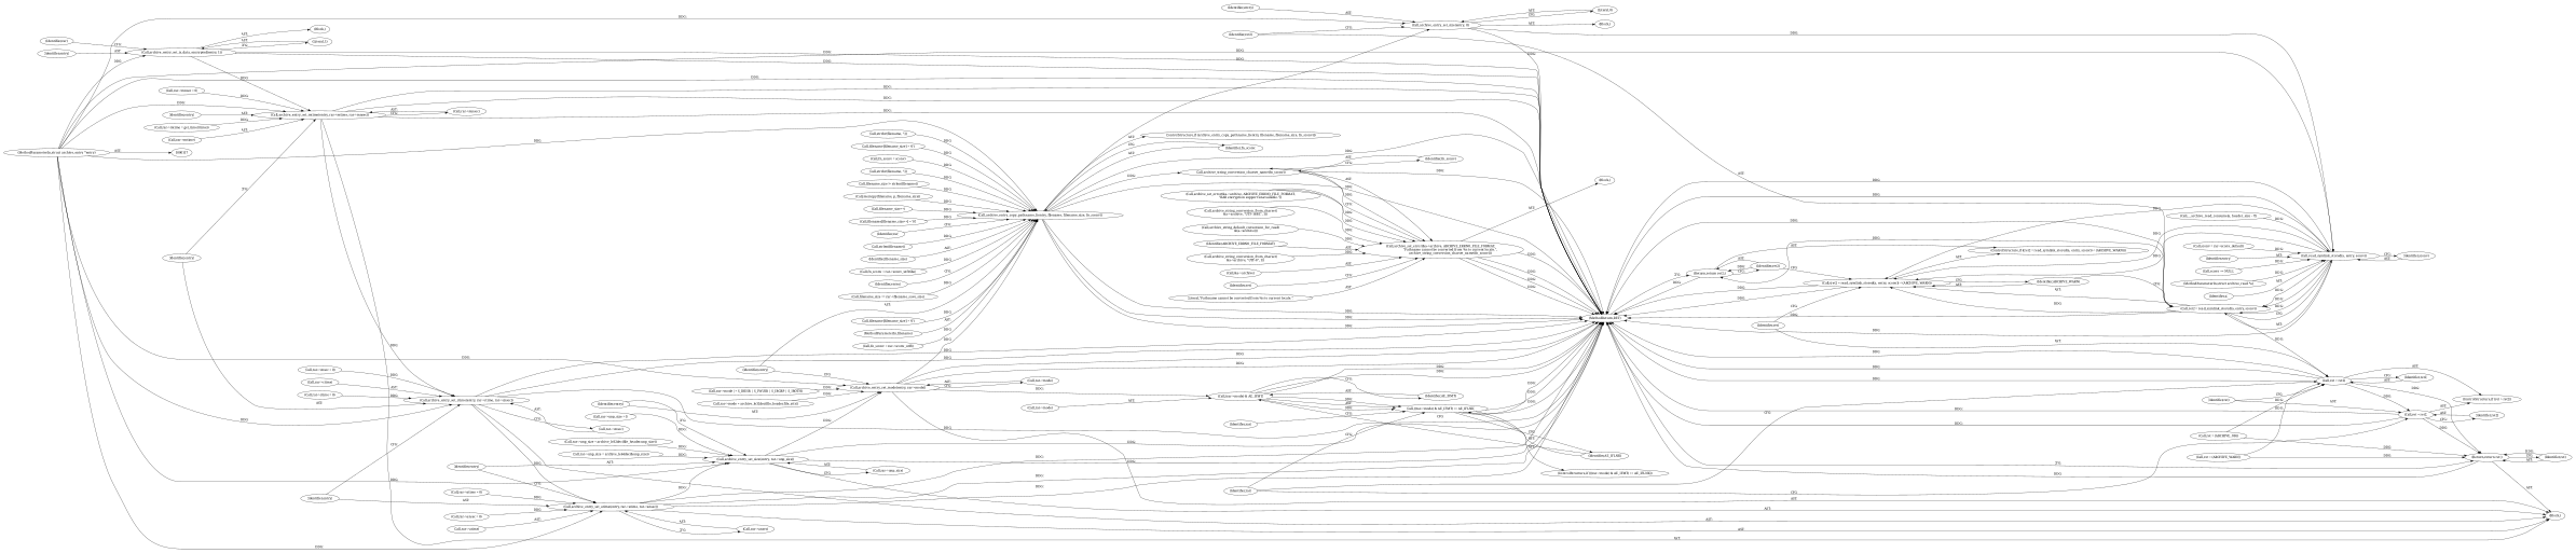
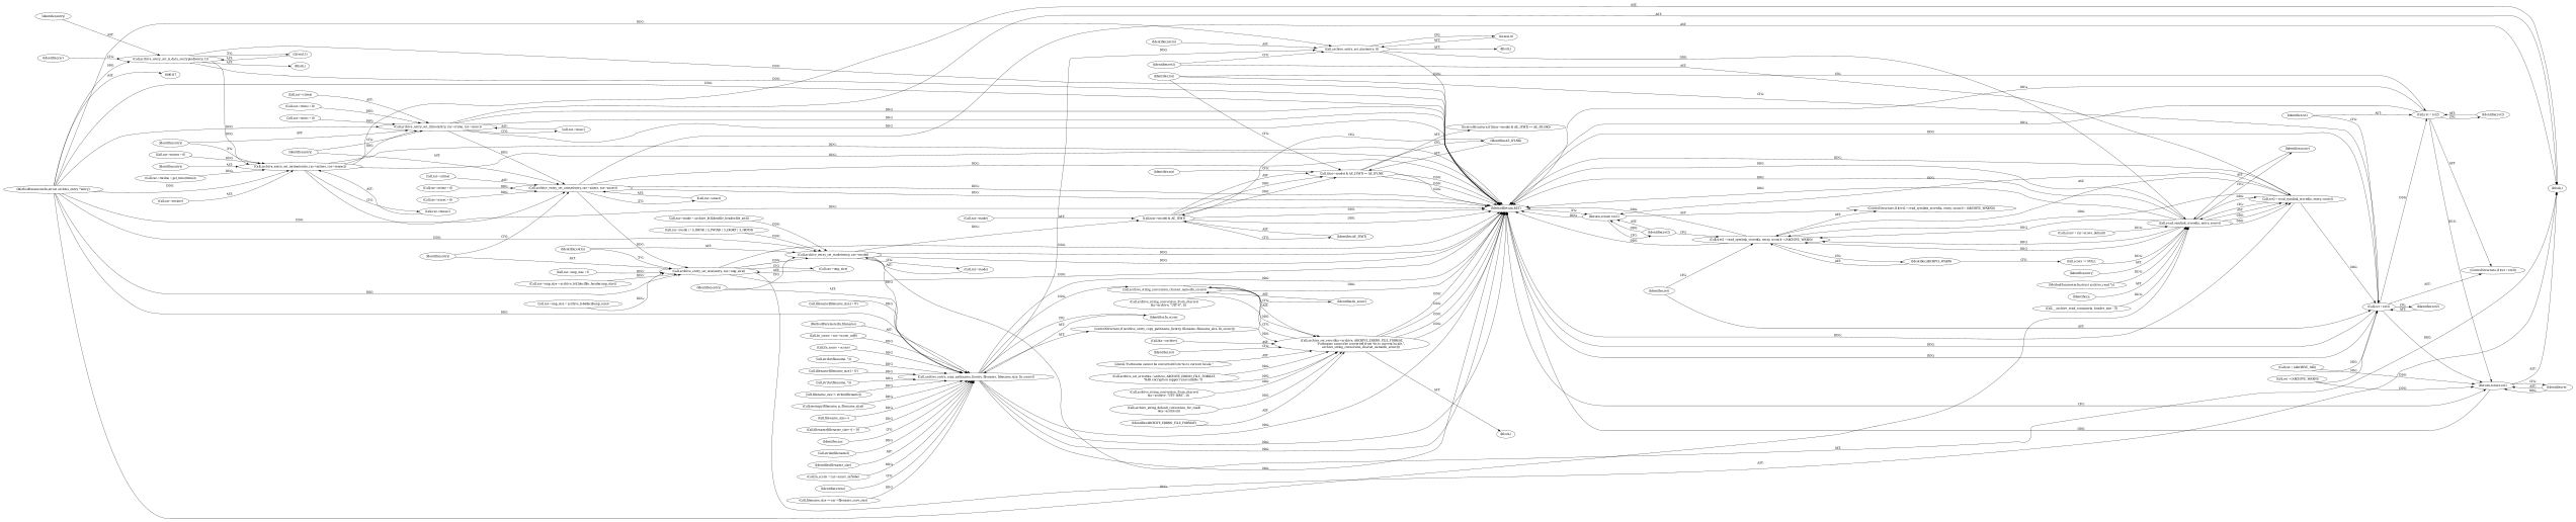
  digraph {
    fontname="Noto Serif"
    rankdir=LR
    node [fontname="Noto Serif"]
    edge [fontname="Noto Serif"]
    n1 [label="(Call,archive_entry_set_is_data_encrypted(entry, 1))"]
    n2 [label="(Call,archive_entry_set_mtime(entry, rar->mtime, rar->mnsec))"]
    n3 [label="(MethodReturn,RET)"]
    n4 [label="(Literal,1)"]
    n5 [label="(Block,)"]
    n6 [label="(Call,archive_entry_set_ctime(entry, rar->ctime, rar->cnsec))"]
    n7 [label="(Block,)"]
    n8 [label="(Call,rar->mnsec)"]
    n9 [label="(Return,return ret2;)"]
    n10 [label="(Return,return ret;)"]
    n11 [label="(MethodParameterIn,struct archive_entry *entry)"]
    n12 [label="(Call,archive_entry_set_atime(entry, rar->atime, rar->ansec))"]
    n13 [label="(Call,archive_entry_set_size(entry, rar->unp_size))"]
    n14 [label="(Call,archive_entry_set_mode(entry, rar->mode))"]
    n15 [label="(Call,archive_entry_copy_pathname_l(entry, filename, filename_size, fn_sconv))"]
    n16 [label="(Call,archive_entry_set_size(entry, 0))"]
    n17 [label="(Call,read_symlink_stored(a, entry, sconv))"]
    1000117
    n19 [label="(Call,rar->cnsec)"]
    n20 [label="(Call,rar->ansec)"]
    n21 [label="(Call,rar->unp_size)"]
    n22 [label="(Call,(rar->mode) & AE_IFMT)"]
    n23 [label="(Call,rar->mode)"]
    n24 [label="(Call,archive_string_conversion_charset_name(fn_sconv))"]
    n25 [label="(Identifier,fn_sconv)"]
    n26 [label="(ControlStructure,if (archive_entry_copy_pathname_l(entry, filename, filename_size, fn_sconv)))"]
    n27 [label="(Literal,0)"]
    n28 [label="(Block,)"]
    n29 [label="(Call,(ret2 = read_symlink_stored(a, entry, sconv)) < (ARCHIVE_WARN))"]
    n30 [label="(Call,ret2 = read_symlink_stored(a, entry, sconv))"]
    n31 [label="(Identifier,sconv)"]
    n32 [label="(Call,((rar->mode) & AE_IFMT) == AE_IFLNK)"]
    n33 [label="(Identifier,AE_IFMT)"]
    n34 [label="(Call,archive_set_error(&a->archive, ARCHIVE_ERRNO_FILE_FORMAT,\n                      \"Pathname cannot be converted from %s to current locale.\",\n                      archive_string_conversion_charset_name(fn_sconv)))"]
    n35 [label="(Identifier,fn_sconv)"]
    n36 [label="(Block,)"]
    n37 [label="(ControlStructure,if ((ret2 = read_symlink_stored(a, entry, sconv)) < (ARCHIVE_WARN)))"]
    n38 [label="(Identifier,ARCHIVE_WARN)"]
    n39 [label="(Call,ret > ret2)"]
    n40 [label="(Identifier,ret2)"]
    n41 [label="(Call,ret = ret2)"]
    n42 [label="(Identifier,ret2)"]
    n43 [label="(ControlStructure,if (ret > ret2))"]
    n44 [label="(Identifier,ret2)"]
    n45 [label="(Identifier,ret)"]
    n46 [label="(ControlStructure,if (((rar->mode) & AE_IFMT) == AE_IFLNK))"]
    n47 [label="(Identifier,AE_IFLNK)"]
    n48 [label="(Call,rar->atime)"]
    n49 [label="(Call,rar->mode = archive_le32dec(file_header.file_attr))"]
    n50 [label="(Call,strchr(filename, '\\'))"]
    n51 [label="(Call,filename_size != strlen(filename))"]
    n52 [label="(Call,rar->atime = 0)"]
    n53 [label="(Identifier,ret)"]
    n54 [label="(Call,ret = (ARCHIVE_WARN))"]
    n55 [label="(Call,rar->mode |= S_IRUSR | S_IWUSR | S_IRGRP | S_IROTH)"]
    n56 [label="(Call,memcpy(filename, p, filename_size))"]
    n57 [label="(Identifier,ARCHIVE_ERRNO_FILE_FORMAT)"]
    n58 [label="(Identifier,entry)"]
    n59 [label="(Call,rar->mode)"]
    n60 [label="(Call,filename_size++)"]
    n61 [label="(Identifier,entry)"]
    n62 [label="(Call,rar->mtime = get_time(ttime))"]
    n63 [label="(Call,rar->unp_size = archive_le64dec(&unp_size))"]
    n64 [label="(Call,rar->ansec = 0)"]
    n65 [label="(Call,filename[filename_size++] = '\0')"]
    n66 [label="(Identifier,rar)"]
    n67 [label="(Call,strlen(filename))"]
    n68 [label="(Identifier,filename_size)"]
    n69 [label="(Call,archive_string_conversion_from_charset(\n           &a->archive, \"UTF-8\", 1))"]
    n70 [label="(Call,fn_sconv = rar->sconv_utf16be)"]
    n71 [label="(Identifier,errno)"]
    n72 [label="(Call,&a->archive)"]
    n73 [label="(Identifier,entry)"]
    n74 [label="(Identifier,ret)"]
    n75 [label="(Call,ret = (ARCHIVE_OK))"]
    n76 [label="(Call,rar->ctime = 0)"]
    n77 [label="(Call,rar->unp_size < 0)"]
    n78 [label="(Literal,\"Pathname cannot be converted from %s to current locale.\")"]
    n79 [label="(Call,rar->mtime)"]
    n80 [label="(Call,rar->unp_size = archive_le32dec(file_header.unp_size))"]
    n81 [label="(MethodParameterIn,struct archive_read *a)"]
    n82 [label="(Identifier,a)"]
    n83 [label="(Identifier,rar)"]
    n84 [label="(Call,archive_set_error(&a->archive, ARCHIVE_ERRNO_FILE_FORMAT,\n                      \"RAR encryption support unavailable.\"))"]
    n85 [label="(Call,filename_size == rar->filename_save_size)"]
    n86 [label="(Call,rar->mnsec = 0)"]
    n87 [label="(Identifier,ret)"]
    n88 [label="(Call,filename[filename_size] = '\0')"]
    n89 [label="(Call,__archive_read_consume(a, header_size - 7))"]
    n90 [label="(Identifier,rar)"]
    n91 [label="(Identifier,entry)"]
    n92 [label="(Call,archive_string_conversion_from_charset(\n           &a->archive, \"UTF-16BE\", 1))"]
    n93 [label="(MethodParameterIn,filename)"]
    n94 [label="(Call,fn_sconv = rar->sconv_utf8)"]
    n95 [label="(Identifier,entry)"]
    n96 [label="(Call,rar->cnsec = 0)"]
    n97 [label="(Call,sconv = rar->sconv_default)"]
    n98 [label="(Identifier,entry)"]
    n99 [label="(Identifier,rar)"]
    n100 [label="(Call,strchr(filename, '\\'))"]
    n101 [label="(Identifier,entry)"]
    n102 [label="(Identifier,entry)"]
    n103 [label="(Call,sconv == NULL)"]
    n104 [label="(Identifier,entry)"]
    n105 [label="(Call,filename[filename_size] = '\0')"]
    n106 [label="(Call,rar->ctime)"]
    n107 [label="(Call,fn_sconv = sconv)"]
    n108 [label="(Call,archive_string_default_conversion_for_read(\n            &(a->archive)))"]
    n109 [label="(Identifier,ret2)"]
    n1 -> n2 [label="DDG: "]
    n1 -> n3 [label="DDG: "]
    n1 -> n3 [label="DDG: "]
    n1 -> n4 [label="CFG: "]
    n1 -> n5 [label="AST: "]
    n2 -> n3 [label="DDG: "]
    n2 -> n3 [label="DDG: "]
    n2 -> n3 [label="DDG: "]
    n2 -> n6 [label="DDG: "]
    n2 -> n7 [label="AST: "]
    n2 -> n8 [label="CFG: "]
    n3 -> n9 [label="CFG: "]
    n3 -> n10 [label="CFG: "]
    n4 -> n1 [label="AST: "]
    n6 -> n3 [label="DDG: "]
    n6 -> n3 [label="DDG: "]
    n6 -> n3 [label="DDG: "]
    n6 -> n7 [label="AST: "]
    n6 -> n12 [label="DDG: "]
    n6 -> n19 [label="CFG: "]
    n8 -> n2 [label="AST: "]
    n9 -> n3 [label="DDG: "]
    n9 -> n37 [label="AST: "]
    n9 -> n40 [label="CFG: "]
    n10 -> n3 [label="DDG: "]
    n10 -> n7 [label="AST: "]
    n10 -> n45 [label="CFG: "]
    n11 -> n1 [label="DDG: "]
    n11 -> n2 [label="DDG: "]
    n11 -> n3 [label="DDG: "]
    n11 -> n6 [label="DDG: "]
    n11 -> n12 [label="DDG: "]
    n11 -> n13 [label="DDG: "]
    n11 -> n14 [label="DDG: "]
    n11 -> n15 [label="DDG: "]
    n11 -> n16 [label="DDG: "]
    n11 -> n17 [label="DDG: "]
    n11 -> 1000117 [label="AST: "]
    n12 -> n3 [label="DDG: "]
    n12 -> n3 [label="DDG: "]
    n12 -> n3 [label="DDG: "]
    n12 -> n7 [label="AST: "]
    n12 -> n13 [label="DDG: "]
    n12 -> n20 [label="CFG: "]
    n13 -> n3 [label="DDG: "]
    n13 -> n3 [label="DDG: "]
    n13 -> n7 [label="AST: "]
    n13 -> n14 [label="DDG: "]
    n13 -> n21 [label="CFG: "]
    n14 -> n3 [label="DDG: "]
    n14 -> n3 [label="DDG: "]
    n14 -> n7 [label="AST: "]
    n14 -> n15 [label="DDG: "]
    n14 -> n22 [label="DDG: "]
    n14 -> n23 [label="CFG: "]
    n15 -> n3 [label="DDG: "]
    n15 -> n3 [label="DDG: "]
    n15 -> n3 [label="DDG: "]
    n15 -> n3 [label="DDG: "]
    n15 -> n3 [label="DDG: "]
    n15 -> n16 [label="DDG: "]
    n15 -> n24 [label="DDG: "]
    n15 -> n25 [label="CFG: "]
    n15 -> n26 [label="AST: "]
    n16 -> n3 [label="DDG: "]
    n16 -> n17 [label="DDG: "]
    n16 -> n27 [label="CFG: "]
    n16 -> n28 [label="AST: "]
    n17 -> n3 [label="DDG: "]
    n17 -> n3 [label="DDG: "]
    n17 -> n3 [label="DDG: "]
    n17 -> n29 [label="DDG: "]
    n17 -> n29 [label="DDG: "]
    n17 -> n29 [label="DDG: "]
    n17 -> n30 [label="AST: "]
    n17 -> n30 [label="DDG: "]
    n17 -> n30 [label="DDG: "]
    n17 -> n30 [label="DDG: "]
    n17 -> n31 [label="CFG: "]
    n19 -> n6 [label="AST: "]
    n20 -> n12 [label="AST: "]
    n21 -> n13 [label="AST: "]
    n22 -> n3 [label="DDG: "]
    n22 -> n3 [label="DDG: "]
    n22 -> n32 [label="AST: "]
    n22 -> n32 [label="DDG: "]
    n22 -> n32 [label="DDG: "]
    n22 -> n33 [label="CFG: "]
    n23 -> n14 [label="AST: "]
    n24 -> n3 [label="DDG: "]
    n24 -> n34 [label="AST: "]
    n24 -> n34 [label="DDG: "]
    n24 -> n35 [label="CFG: "]
    n25 -> n15 [label="AST: "]
    n27 -> n16 [label="AST: "]
    n29 -> n3 [label="DDG: "]
    n29 -> n3 [label="DDG: "]
    n29 -> n37 [label="AST: "]
    n29 -> n38 [label="CFG: "]
    n30 -> n3 [label="DDG: "]
    n30 -> n3 [label="DDG: "]
    n30 -> n9 [label="DDG: "]
    n30 -> n17 [label="CFG: "]
    n30 -> n29 [label="AST: "]
    n30 -> n29 [label="DDG: "]
    n30 -> n39 [label="DDG: "]
    n31 -> n17 [label="AST: "]
    n32 -> n3 [label="DDG: "]
    n32 -> n3 [label="DDG: "]
    n32 -> n3 [label="DDG: "]
    n32 -> n46 [label="AST: "]
    n32 -> n47 [label="CFG: "]
    n33 -> n22 [label="AST: "]
    n34 -> n3 [label="DDG: "]
    n34 -> n3 [label="DDG: "]
    n34 -> n3 [label="DDG: "]
    n34 -> n3 [label="DDG: "]
    n34 -> n24 [label="CFG: "]
    n34 -> n36 [label="AST: "]
    n35 -> n24 [label="AST: "]
    n38 -> n29 [label="AST: "]
-   n38 -> n30 [label="CFG: "]
+   n38 -> n103 [label="CFG: "]
    n39 -> n3 [label="DDG: "]
    n39 -> n3 [label="DDG: "]
    n39 -> n3 [label="DDG: "]
    n39 -> n10 [label="DDG: "]
    n39 -> n41 [label="DDG: "]
    n39 -> n42 [label="CFG: "]
    n39 -> n43 [label="AST: "]
    n40 -> n9 [label="AST: "]
    n40 -> n9 [label="DDG: "]
    n40 -> n29 [label="CFG: "]
    n41 -> n3 [label="DDG: "]
    n41 -> n3 [label="DDG: "]
    n41 -> n10 [label="DDG: "]
    n41 -> n43 [label="AST: "]
    n41 -> n44 [label="CFG: "]
    n42 -> n39 [label="AST: "]
    n44 -> n41 [label="AST: "]
    n45 -> n10 [label="AST: "]
    n45 -> n10 [label="DDG: "]
    n47 -> n22 [label="CFG: "]
    n47 -> n32 [label="AST: "]
    n48 -> n12 [label="AST: "]
    n49 -> n14 [label="DDG: "]
    n50 -> n15 [label="DDG: "]
    n51 -> n15 [label="DDG: "]
    n52 -> n12 [label="DDG: "]
    n53 -> n39 [label="CFG: "]
    n53 -> n41 [label="AST: "]
    n54 -> n10 [label="DDG: "]
    n54 -> n39 [label="DDG: "]
    n55 -> n14 [label="DDG: "]
    n56 -> n15 [label="DDG: "]
    n57 -> n34 [label="AST: "]
    n58 -> n12 [label="CFG: "]
    n58 -> n13 [label="AST: "]
    n59 -> n22 [label="AST: "]
    n60 -> n15 [label="DDG: "]
    n61 -> n6 [label="CFG: "]
    n61 -> n12 [label="AST: "]
    n62 -> n2 [label="DDG: "]
    n63 -> n13 [label="DDG: "]
    n64 -> n12 [label="DDG: "]
    n65 -> n15 [label="DDG: "]
    n66 -> n15 [label="CFG: "]
    n67 -> n15 [label="DDG: "]
    n68 -> n15 [label="AST: "]
    n69 -> n34 [label="DDG: "]
    n70 -> n15 [label="DDG: "]
    n71 -> n15 [label="CFG: "]
    n72 -> n34 [label="AST: "]
    n73 -> n16 [label="AST: "]
    n74 -> n34 [label="CFG: "]
    n75 -> n10 [label="DDG: "]
    n75 -> n39 [label="DDG: "]
    n76 -> n6 [label="DDG: "]
    n77 -> n13 [label="DDG: "]
    n78 -> n34 [label="AST: "]
    n79 -> n2 [label="AST: "]
    n80 -> n13 [label="DDG: "]
    n81 -> n17 [label="DDG: "]
    n82 -> n17 [label="AST: "]
    n83 -> n1 [label="CFG: "]
    n84 -> n34 [label="DDG: "]
    n84 -> n34 [label="DDG: "]
    n85 -> n15 [label="DDG: "]
    n86 -> n2 [label="DDG: "]
    n87 -> n29 [label="CFG: "]
    n87 -> n39 [label="AST: "]
    n88 -> n15 [label="DDG: "]
    n89 -> n17 [label="DDG: "]
    n90 -> n32 [label="CFG: "]
    n91 -> n1 [label="AST: "]
    n92 -> n34 [label="DDG: "]
    n93 -> n15 [label="AST: "]
    n94 -> n15 [label="DDG: "]
    n95 -> n14 [label="CFG: "]
    n95 -> n15 [label="AST: "]
    n96 -> n6 [label="DDG: "]
    n97 -> n17 [label="DDG: "]
    n98 -> n17 [label="AST: "]
    n99 -> n32 [label="CFG: "]
    n99 -> n39 [label="CFG: "]
    n99 -> n41 [label="CFG: "]
    n100 -> n15 [label="DDG: "]
    n101 -> n2 [label="AST: "]
    n102 -> n13 [label="CFG: "]
    n102 -> n14 [label="AST: "]
    n103 -> n17 [label="DDG: "]
    n104 -> n2 [label="CFG: "]
    n104 -> n6 [label="AST: "]
    n105 -> n15 [label="DDG: "]
    n106 -> n6 [label="AST: "]
    n107 -> n15 [label="DDG: "]
    n108 -> n34 [label="DDG: "]
    n109 -> n16 [label="CFG: "]
    n109 -> n30 [label="AST: "]
  }
